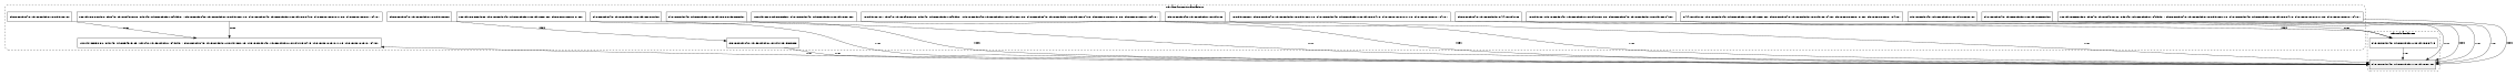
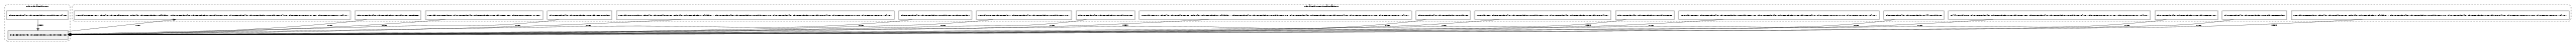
  digraph {
    fontsize=10
    rankdir=TB
    node [fontsize=10 shape=box]
    edge [fontsize=10]
    n1 [fillcolor="#0000000D" label=<<font face="monospace"><table align="center" border="0" cellspacing="0" cellpadding="0"><tr><td href="../../../content/packages/nds.characteristics.attributes.html#Enum-CharacsDisplayLinePositionAttributeType" title="Enum defined in nds.characteristics.attributes">CharacsDisplayLinePositionAttributeType</td></tr></table></font>> style=filled]
    n2 [label=<<font face="monospace"><table align="center" border="0" cellspacing="0" cellpadding="0"><tr><td href="../../../content/packages/nds.characteristics.attributes.html#Choice-CharacsDisplayLinePositionAttributeValue" title="Choice defined in nds.characteristics.attributes">CharacsDisplayLinePositionAttributeValue</td></tr></table></font>>]
    n3 [label=<<font face="monospace"><table align="center" border="0" cellspacing="0" cellpadding="0"><tr><td href="../../../content/packages/nds.characteristics.instantiations.html#InstantiateType-CharacsDisplayLinePositionAttributeMetadata" title="InstantiateType defined in nds.characteristics.instantiations">CharacsDisplayLinePositionAttributeMetadata</td></tr></table></font>>]
    n4 [label=<<font face="monospace"><table align="center" border="0" cellspacing="0" cellpadding="0"><tr><td href="../../../content/packages/nds.core.attributemap.html#Structure-AttributeMetadata" title="Structure defined in nds.core.attributemap">AttributeMetadata</td><td>&lt;</td><td><table align="center" border="0" cellspacing="0" cellpadding="0"><tr><td href="../../../content/packages/nds.characteristics.attributes.html#Enum-CharacsDisplayLinePositionAttributeType" title="Enum defined in nds.characteristics.attributes">CharacsDisplayLinePositionAttributeType</td></tr></table></td><td>,</td><td><table align="center" border="0" cellspacing="0" cellpadding="0"><tr><td href="../../../content/packages/nds.characteristics.properties.html#Structure-CharacsPropertyType" title="Structure defined in nds.characteristics.properties">CharacsPropertyType</td></tr></table></td><td>&gt;</td></tr></table></font>>]
    n5 [label=<<font face="monospace"><table align="center" border="0" cellspacing="0" cellpadding="0"><tr><td href="../../../content/packages/nds.characteristics.instantiations.html#InstantiateType-CharacsDisplayLinePositionAttributeMapList" title="InstantiateType defined in nds.characteristics.instantiations">CharacsDisplayLinePositionAttributeMapList</td></tr></table></font>>]
    n6 [label=<<font face="monospace"><table align="center" border="0" cellspacing="0" cellpadding="0"><tr><td href="../../../content/packages/nds.core.attributemap.html#Structure-AttributeMapList" title="Structure defined in nds.core.attributemap">AttributeMapList</td><td>&lt;</td><td><table align="center" border="0" cellspacing="0" cellpadding="0"><tr><td href="../../../content/packages/nds.display.reference.types.html#Structure-DisplayLineReference" title="Structure defined in nds.display.reference.types">DisplayLineReference</td></tr></table></td><td>,</td><td><table align="center" border="0" cellspacing="0" cellpadding="0"><tr><td href="../../../content/packages/nds.display.reference.types.html#Structure-DisplayLinePositionValidity" title="Structure defined in nds.display.reference.types">DisplayLinePositionValidity</td></tr></table></td><td>,</td><td><table align="center" border="0" cellspacing="0" cellpadding="0"><tr><td href="../../../content/packages/nds.characteristics.attributes.html#Enum-CharacsDisplayLinePositionAttributeType" title="Enum defined in nds.characteristics.attributes">CharacsDisplayLinePositionAttributeType</td></tr></table></td><td>,</td><td><table align="center" border="0" cellspacing="0" cellpadding="0"><tr><td href="../../../content/packages/nds.characteristics.attributes.html#Choice-CharacsDisplayLinePositionAttributeValue" title="Choice defined in nds.characteristics.attributes">CharacsDisplayLinePositionAttributeValue</td></tr></table></td><td>,</td><td><table align="center" border="0" cellspacing="0" cellpadding="0"><tr><td href="../../../content/packages/nds.characteristics.properties.html#Structure-CharacsPropertyType" title="Structure defined in nds.characteristics.properties">CharacsPropertyType</td></tr></table></td><td>,</td><td><table align="center" border="0" cellspacing="0" cellpadding="0"><tr><td href="../../../content/packages/nds.characteristics.properties.html#Structure-CharacsPropertyValue" title="Structure defined in nds.characteristics.properties">CharacsPropertyValue</td></tr></table></td><td>&gt;</td></tr></table></font>>]
    n7 [label=<<font face="monospace"><table align="center" border="0" cellspacing="0" cellpadding="0"><tr><td href="../../../content/packages/nds.characteristics.instantiations.html#InstantiateType-CharacsDisplayLinePositionAttributeMapListHeader" title="InstantiateType defined in nds.characteristics.instantiations">CharacsDisplayLinePositionAttributeMapListHeader</td></tr></table></font>>]
    n8 [label=<<font face="monospace"><table align="center" border="0" cellspacing="0" cellpadding="0"><tr><td href="../../../content/packages/nds.core.attributemap.html#Structure-AttributeMapListHeader" title="Structure defined in nds.core.attributemap">AttributeMapListHeader</td><td>&lt;</td><td><table align="center" border="0" cellspacing="0" cellpadding="0"><tr><td href="../../../content/packages/nds.characteristics.attributes.html#Enum-CharacsDisplayLinePositionAttributeType" title="Enum defined in nds.characteristics.attributes">CharacsDisplayLinePositionAttributeType</td></tr></table></td><td>&gt;</td></tr></table></font>>]
    n9 [label=<<font face="monospace"><table align="center" border="0" cellspacing="0" cellpadding="0"><tr><td href="../../../content/packages/nds.characteristics.instantiations.html#InstantiateType-CharacsDisplayLinePositionAttributeMap" title="InstantiateType defined in nds.characteristics.instantiations">CharacsDisplayLinePositionAttributeMap</td></tr></table></font>>]
    n10 [label=<<font face="monospace"><table align="center" border="0" cellspacing="0" cellpadding="0"><tr><td href="../../../content/packages/nds.core.attributemap.html#Structure-AttributeMap" title="Structure defined in nds.core.attributemap">AttributeMap</td><td>&lt;</td><td><table align="center" border="0" cellspacing="0" cellpadding="0"><tr><td href="../../../content/packages/nds.display.reference.types.html#Structure-DisplayLineReference" title="Structure defined in nds.display.reference.types">DisplayLineReference</td></tr></table></td><td>,</td><td><table align="center" border="0" cellspacing="0" cellpadding="0"><tr><td href="../../../content/packages/nds.display.reference.types.html#Structure-DisplayLinePositionValidity" title="Structure defined in nds.display.reference.types">DisplayLinePositionValidity</td></tr></table></td><td>,</td><td><table align="center" border="0" cellspacing="0" cellpadding="0"><tr><td href="../../../content/packages/nds.characteristics.attributes.html#Enum-CharacsDisplayLinePositionAttributeType" title="Enum defined in nds.characteristics.attributes">CharacsDisplayLinePositionAttributeType</td></tr></table></td><td>,</td><td><table align="center" border="0" cellspacing="0" cellpadding="0"><tr><td href="../../../content/packages/nds.characteristics.attributes.html#Choice-CharacsDisplayLinePositionAttributeValue" title="Choice defined in nds.characteristics.attributes">CharacsDisplayLinePositionAttributeValue</td></tr></table></td><td>,</td><td><table align="center" border="0" cellspacing="0" cellpadding="0"><tr><td href="../../../content/packages/nds.characteristics.properties.html#Structure-CharacsPropertyType" title="Structure defined in nds.characteristics.properties">CharacsPropertyType</td></tr></table></td><td>,</td><td><table align="center" border="0" cellspacing="0" cellpadding="0"><tr><td href="../../../content/packages/nds.characteristics.properties.html#Structure-CharacsPropertyValue" title="Structure defined in nds.characteristics.properties">CharacsPropertyValue</td></tr></table></td><td>&gt;</td></tr></table></font>>]
    n11 [label=<<font face="monospace"><table align="center" border="0" cellspacing="0" cellpadding="0"><tr><td href="../../../content/packages/nds.characteristics.instantiations.html#InstantiateType-CharacsDisplayLinePositionAttribute" title="InstantiateType defined in nds.characteristics.instantiations">CharacsDisplayLinePositionAttribute</td></tr></table></font>>]
    n12 [label=<<font face="monospace"><table align="center" border="0" cellspacing="0" cellpadding="0"><tr><td href="../../../content/packages/nds.core.attributemap.html#Structure-Attribute" title="Structure defined in nds.core.attributemap">Attribute</td><td>&lt;</td><td><table align="center" border="0" cellspacing="0" cellpadding="0"><tr><td href="../../../content/packages/nds.characteristics.attributes.html#Enum-CharacsDisplayLinePositionAttributeType" title="Enum defined in nds.characteristics.attributes">CharacsDisplayLinePositionAttributeType</td></tr></table></td><td>,</td><td><table align="center" border="0" cellspacing="0" cellpadding="0"><tr><td href="../../../content/packages/nds.characteristics.attributes.html#Choice-CharacsDisplayLinePositionAttributeValue" title="Choice defined in nds.characteristics.attributes">CharacsDisplayLinePositionAttributeValue</td></tr></table></td><td>&gt;</td></tr></table></font>>]
    n13 [label=<<font face="monospace"><table align="center" border="0" cellspacing="0" cellpadding="0"><tr><td href="../../../content/packages/nds.characteristics.instantiations.html#InstantiateType-CharacsDisplayLinePositionAttributeSet" title="InstantiateType defined in nds.characteristics.instantiations">CharacsDisplayLinePositionAttributeSet</td></tr></table></font>>]
    n14 [label=<<font face="monospace"><table align="center" border="0" cellspacing="0" cellpadding="0"><tr><td href="../../../content/packages/nds.core.attributemap.html#Structure-AttributeSet" title="Structure defined in nds.core.attributemap">AttributeSet</td><td>&lt;</td><td><table align="center" border="0" cellspacing="0" cellpadding="0"><tr><td href="../../../content/packages/nds.characteristics.attributes.html#Enum-CharacsDisplayLinePositionAttributeType" title="Enum defined in nds.characteristics.attributes">CharacsDisplayLinePositionAttributeType</td></tr></table></td><td>,</td><td><table align="center" border="0" cellspacing="0" cellpadding="0"><tr><td href="../../../content/packages/nds.characteristics.attributes.html#Choice-CharacsDisplayLinePositionAttributeValue" title="Choice defined in nds.characteristics.attributes">CharacsDisplayLinePositionAttributeValue</td></tr></table></td><td>,</td><td><table align="center" border="0" cellspacing="0" cellpadding="0"><tr><td href="../../../content/packages/nds.characteristics.properties.html#Structure-CharacsPropertyType" title="Structure defined in nds.characteristics.properties">CharacsPropertyType</td></tr></table></td><td>,</td><td><table align="center" border="0" cellspacing="0" cellpadding="0"><tr><td href="../../../content/packages/nds.characteristics.properties.html#Structure-CharacsPropertyValue" title="Structure defined in nds.characteristics.properties">CharacsPropertyValue</td></tr></table></td><td>&gt;</td></tr></table></font>>]
    n15 [label=<<font face="monospace"><table align="center" border="0" cellspacing="0" cellpadding="0"><tr><td href="../../../content/packages/nds.characteristics.instantiations.html#InstantiateType-CharacsDisplayLinePositionFullAttribute" title="InstantiateType defined in nds.characteristics.instantiations">CharacsDisplayLinePositionFullAttribute</td></tr></table></font>>]
    n16 [label=<<font face="monospace"><table align="center" border="0" cellspacing="0" cellpadding="0"><tr><td href="../../../content/packages/nds.core.attributemap.html#Structure-FullAttribute" title="Structure defined in nds.core.attributemap">FullAttribute</td><td>&lt;</td><td><table align="center" border="0" cellspacing="0" cellpadding="0"><tr><td href="../../../content/packages/nds.characteristics.attributes.html#Enum-CharacsDisplayLinePositionAttributeType" title="Enum defined in nds.characteristics.attributes">CharacsDisplayLinePositionAttributeType</td></tr></table></td><td>,</td><td><table align="center" border="0" cellspacing="0" cellpadding="0"><tr><td href="../../../content/packages/nds.characteristics.attributes.html#Choice-CharacsDisplayLinePositionAttributeValue" title="Choice defined in nds.characteristics.attributes">CharacsDisplayLinePositionAttributeValue</td></tr></table></td><td>,</td><td><table align="center" border="0" cellspacing="0" cellpadding="0"><tr><td href="../../../content/packages/nds.characteristics.properties.html#Structure-CharacsPropertyType" title="Structure defined in nds.characteristics.properties">CharacsPropertyType</td></tr></table></td><td>,</td><td><table align="center" border="0" cellspacing="0" cellpadding="0"><tr><td href="../../../content/packages/nds.characteristics.properties.html#Structure-CharacsPropertyValue" title="Structure defined in nds.characteristics.properties">CharacsPropertyValue</td></tr></table></td><td>&gt;</td></tr></table></font>>]
    n17 [label=<<font face="monospace"><table align="center" border="0" cellspacing="0" cellpadding="0"><tr><td href="../../../content/packages/nds.characteristics.instantiations.html#InstantiateType-CharacsDisplayLinePositionAttributeSetMap" title="InstantiateType defined in nds.characteristics.instantiations">CharacsDisplayLinePositionAttributeSetMap</td></tr></table></font>>]
    n18 [label=<<font face="monospace"><table align="center" border="0" cellspacing="0" cellpadding="0"><tr><td href="../../../content/packages/nds.core.attributemap.html#Structure-AttributeSetMap" title="Structure defined in nds.core.attributemap">AttributeSetMap</td><td>&lt;</td><td><table align="center" border="0" cellspacing="0" cellpadding="0"><tr><td href="../../../content/packages/nds.display.reference.types.html#Structure-DisplayLineReference" title="Structure defined in nds.display.reference.types">DisplayLineReference</td></tr></table></td><td>,</td><td><table align="center" border="0" cellspacing="0" cellpadding="0"><tr><td href="../../../content/packages/nds.display.reference.types.html#Structure-DisplayLinePositionValidity" title="Structure defined in nds.display.reference.types">DisplayLinePositionValidity</td></tr></table></td><td>,</td><td><table align="center" border="0" cellspacing="0" cellpadding="0"><tr><td href="../../../content/packages/nds.characteristics.attributes.html#Enum-CharacsDisplayLinePositionAttributeType" title="Enum defined in nds.characteristics.attributes">CharacsDisplayLinePositionAttributeType</td></tr></table></td><td>,</td><td><table align="center" border="0" cellspacing="0" cellpadding="0"><tr><td href="../../../content/packages/nds.characteristics.attributes.html#Choice-CharacsDisplayLinePositionAttributeValue" title="Choice defined in nds.characteristics.attributes">CharacsDisplayLinePositionAttributeValue</td></tr></table></td><td>,</td><td><table align="center" border="0" cellspacing="0" cellpadding="0"><tr><td href="../../../content/packages/nds.characteristics.properties.html#Structure-CharacsPropertyType" title="Structure defined in nds.characteristics.properties">CharacsPropertyType</td></tr></table></td><td>,</td><td><table align="center" border="0" cellspacing="0" cellpadding="0"><tr><td href="../../../content/packages/nds.characteristics.properties.html#Structure-CharacsPropertyValue" title="Structure defined in nds.characteristics.properties">CharacsPropertyValue</td></tr></table></td><td>&gt;</td></tr></table></font>>]
    n19 [label=<<font face="monospace"><table align="center" border="0" cellspacing="0" cellpadding="0"><tr><td href="../../../content/packages/nds.characteristics.instantiations.html#InstantiateType-CharacsDisplayLinePositionAttributeSetList" title="InstantiateType defined in nds.characteristics.instantiations">CharacsDisplayLinePositionAttributeSetList</td></tr></table></font>>]
    n20 [label=<<font face="monospace"><table align="center" border="0" cellspacing="0" cellpadding="0"><tr><td href="../../../content/packages/nds.core.attributemap.html#Structure-AttributeSetList" title="Structure defined in nds.core.attributemap">AttributeSetList</td><td>&lt;</td><td><table align="center" border="0" cellspacing="0" cellpadding="0"><tr><td href="../../../content/packages/nds.display.reference.types.html#Structure-DisplayLineReference" title="Structure defined in nds.display.reference.types">DisplayLineReference</td></tr></table></td><td>,</td><td><table align="center" border="0" cellspacing="0" cellpadding="0"><tr><td href="../../../content/packages/nds.display.reference.types.html#Structure-DisplayLinePositionValidity" title="Structure defined in nds.display.reference.types">DisplayLinePositionValidity</td></tr></table></td><td>,</td><td><table align="center" border="0" cellspacing="0" cellpadding="0"><tr><td href="../../../content/packages/nds.characteristics.attributes.html#Enum-CharacsDisplayLinePositionAttributeType" title="Enum defined in nds.characteristics.attributes">CharacsDisplayLinePositionAttributeType</td></tr></table></td><td>,</td><td><table align="center" border="0" cellspacing="0" cellpadding="0"><tr><td href="../../../content/packages/nds.characteristics.attributes.html#Choice-CharacsDisplayLinePositionAttributeValue" title="Choice defined in nds.characteristics.attributes">CharacsDisplayLinePositionAttributeValue</td></tr></table></td><td>,</td><td><table align="center" border="0" cellspacing="0" cellpadding="0"><tr><td href="../../../content/packages/nds.characteristics.properties.html#Structure-CharacsPropertyType" title="Structure defined in nds.characteristics.properties">CharacsPropertyType</td></tr></table></td><td>,</td><td><table align="center" border="0" cellspacing="0" cellpadding="0"><tr><td href="../../../content/packages/nds.characteristics.properties.html#Structure-CharacsPropertyValue" title="Structure defined in nds.characteristics.properties">CharacsPropertyValue</td></tr></table></td><td>&gt;</td></tr></table></font>>]
    subgraph cluster_1 {
      label="nds.nds.attributes"
      style="dashed, rounded"
      n1
      n2
    }
    subgraph cluster_2 {
      label="nds.attributes.instantiations"
      style="dashed, rounded"
      n3
      n4
      n5
      n6
      n7
      n8
      n9
      n10
      n11
      n12
      n13
      n14
      n15
      n16
      n17
      n18
      n19
      n20
    }
    n1 -> n18 [label=uses]
    n2 -> n1 [label=uses]
    n3 -> n1 [label=uses]
    n4 -> n1 [label=uses]
    n5 -> n1 [label=uses]
-   n6 -> n18 [label=uses]
+   n6 -> n1 [label=uses]
    n7 -> n1 [label=uses]
    n8 -> n1 [label=uses]
-   n9 -> n18 [label=uses]
+   n9 -> n1 [label=uses]
    n10 -> n1 [label=uses]
    n11 -> n1 [label=uses]
    n12 -> n1 [label=uses]
-   n13 -> n3 [label=uses]
-   n14 -> n2 [label=uses]
-   n15 -> n2 [label=uses]
+   n13 -> n1 [label=uses]
+   n14 -> n1 [label=uses]
+   n15 -> n1 [label=uses]
    n16 -> n1 [label=uses]
    n17 -> n1 [label=uses]
    n19 -> n1 [label=uses]
    n20 -> n1 [label=uses]
  }
